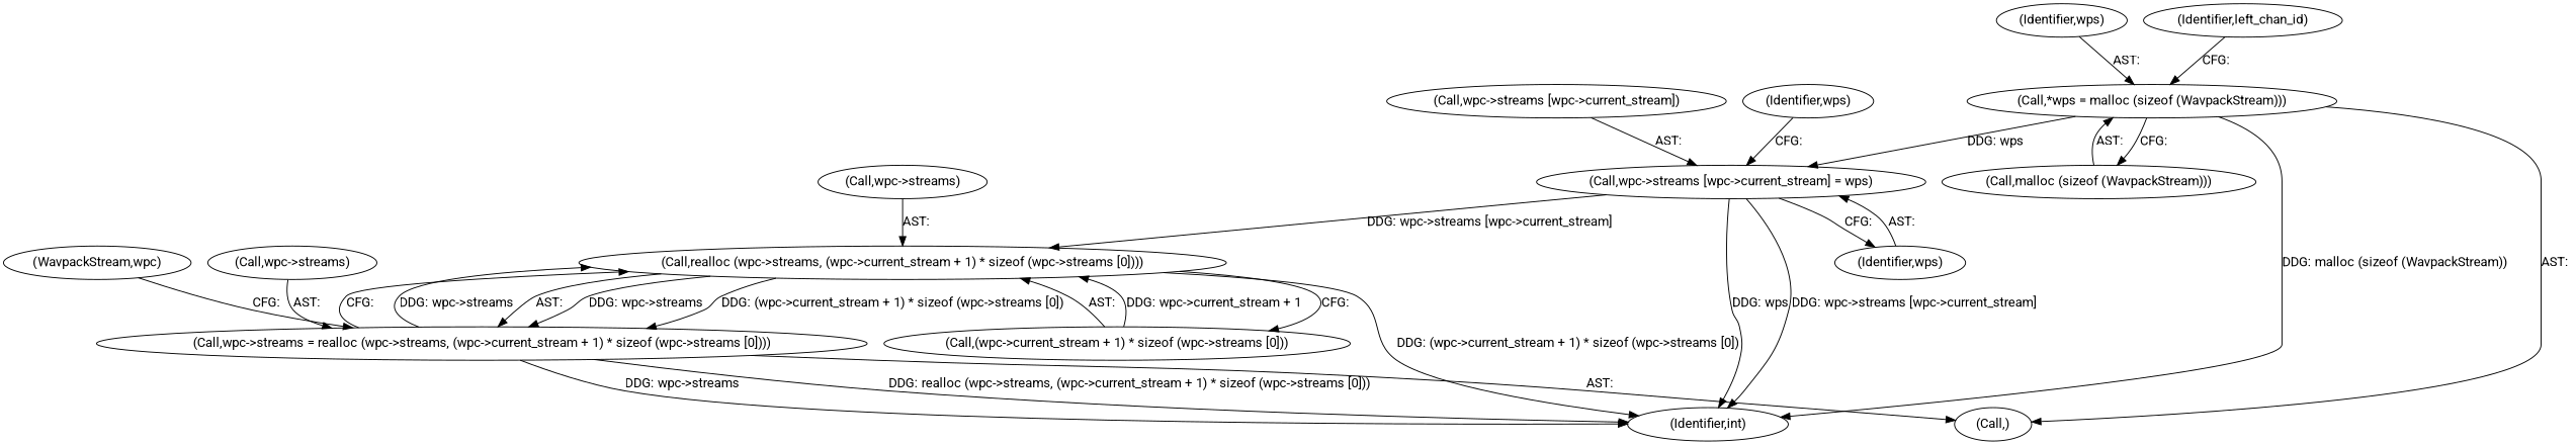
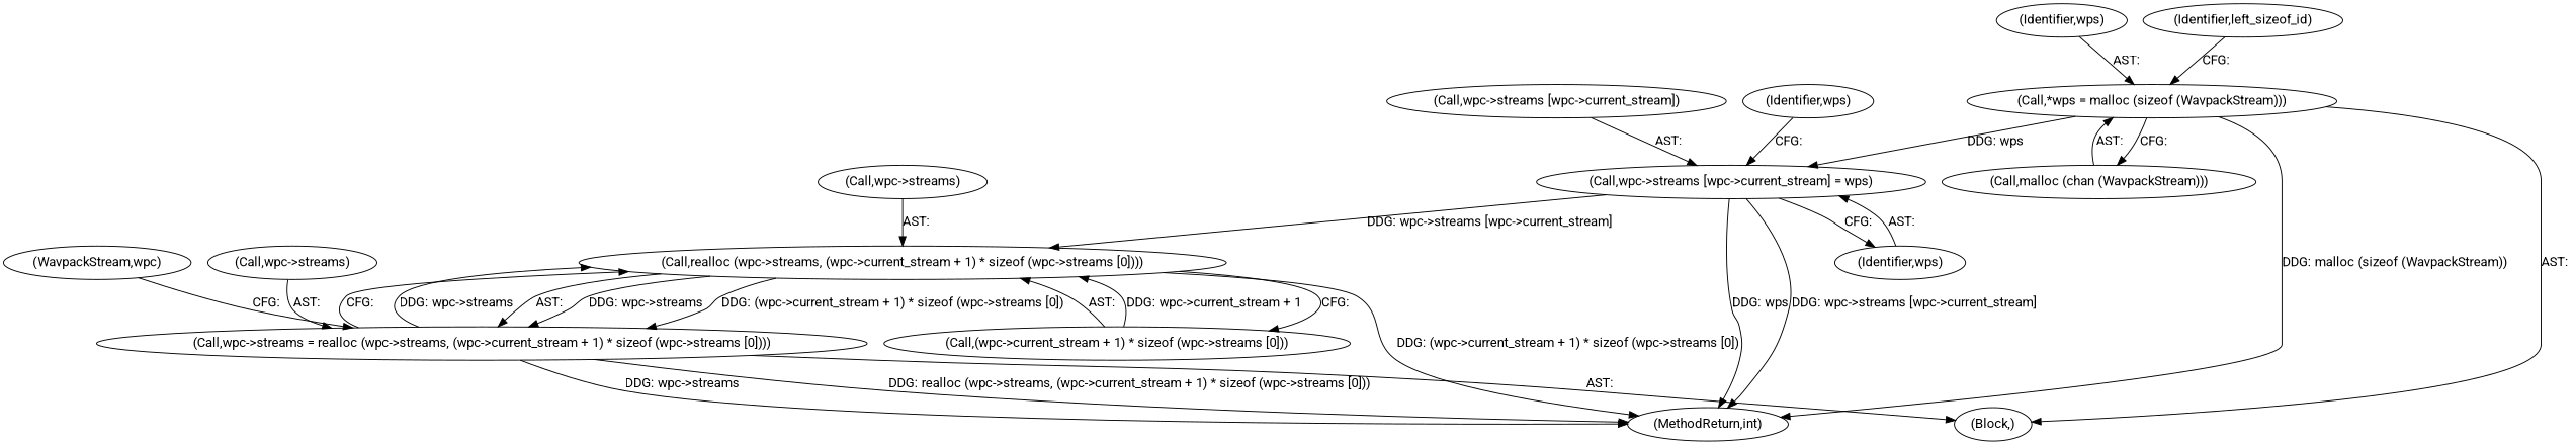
  digraph {
    fontname=Roboto
    node [fontname=Roboto]
    edge [fontname=Roboto]
    n1 [label="(Call,*wps = malloc (sizeof (WavpackStream)))"]
    n2 [label="(Call,wpc->streams [wpc->current_stream] = wps)"]
-   n3 [label="(Call,malloc (sizeof (WavpackStream)))"]
-   n4 [label="(Call,)"]
-   n5 [label="(Identifier,int)"]
+   n3 [label="(Call,malloc (chan (WavpackStream)))"]
+   n4 [label="(Block,)"]
+   n5 [label="(MethodReturn,int)"]
    n6 [label="(Call,realloc (wpc->streams, (wpc->current_stream + 1) * sizeof (wpc->streams [0])))"]
    n7 [label="(Identifier,wps)"]
    n8 [label="(Call,wpc->streams = realloc (wpc->streams, (wpc->current_stream + 1) * sizeof (wpc->streams [0])))"]
    n9 [label="(Call,(wpc->current_stream + 1) * sizeof (wpc->streams [0]))"]
    n10 [label="(Call,wpc->streams)"]
    n11 [label="(Call,wpc->streams [wpc->current_stream])"]
    n12 [label="(Call,wpc->streams)"]
    n13 [label="(Identifier,wps)"]
    n14 [label="(WavpackStream,wpc)"]
    n15 [label="(Identifier,wps)"]
-   n16 [label="(Identifier,left_chan_id)"]
+   n16 [label="(Identifier,left_sizeof_id)"]
    n1 -> n2 [label="DDG: wps"]
    n1 -> n3 [label="CFG: "]
    n1 -> n4 [label="AST: "]
    n1 -> n5 [label="DDG: malloc (sizeof (WavpackStream))"]
    n2 -> n5 [label="DDG: wps"]
    n2 -> n5 [label="DDG: wpc->streams [wpc->current_stream]"]
    n2 -> n6 [label="DDG: wpc->streams [wpc->current_stream]"]
    n2 -> n7 [label="CFG: "]
    n3 -> n1 [label="AST: "]
    n6 -> n5 [label="DDG: (wpc->current_stream + 1) * sizeof (wpc->streams [0])"]
    n6 -> n8 [label="AST: "]
    n6 -> n8 [label="DDG: wpc->streams"]
    n6 -> n8 [label="DDG: (wpc->current_stream + 1) * sizeof (wpc->streams [0])"]
    n6 -> n9 [label="CFG: "]
    n7 -> n2 [label="AST: "]
    n8 -> n4 [label="AST: "]
    n8 -> n5 [label="DDG: realloc (wpc->streams, (wpc->current_stream + 1) * sizeof (wpc->streams [0]))"]
    n8 -> n5 [label="DDG: wpc->streams"]
    n8 -> n6 [label="CFG: "]
    n8 -> n6 [label="DDG: wpc->streams"]
    n9 -> n6 [label="AST: "]
    n9 -> n6 [label="DDG: wpc->current_stream + 1"]
    n10 -> n6 [label="AST: "]
    n11 -> n2 [label="AST: "]
    n12 -> n8 [label="AST: "]
    n13 -> n1 [label="AST: "]
    n14 -> n8 [label="CFG: "]
    n15 -> n2 [label="CFG: "]
    n16 -> n1 [label="CFG: "]
  }
